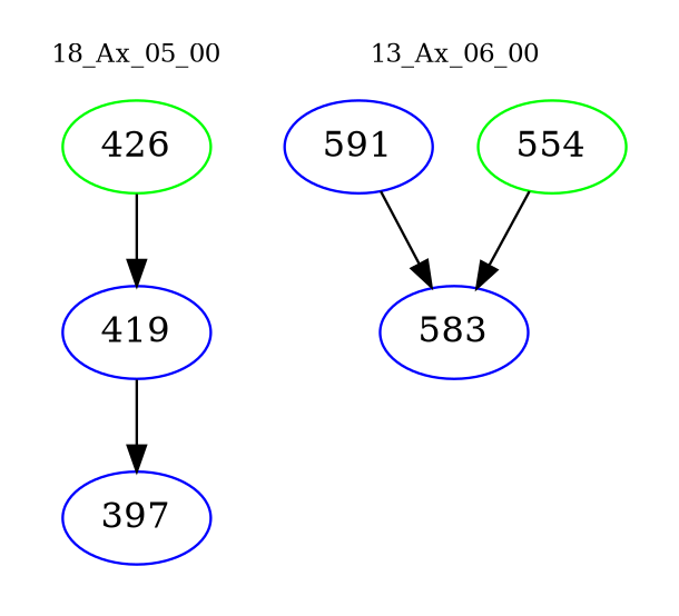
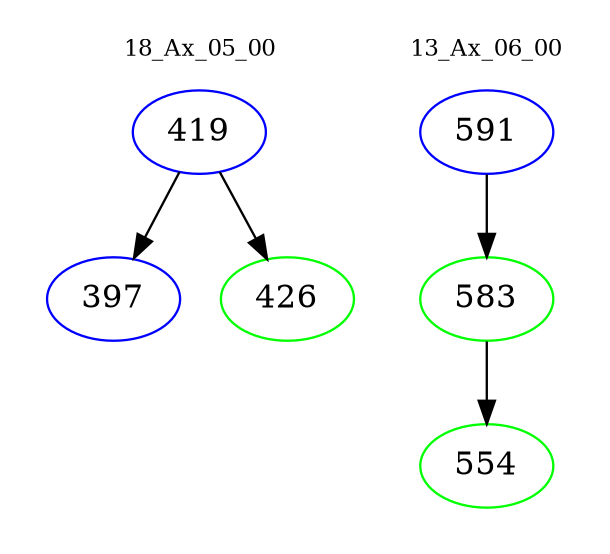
  digraph {
    node [color=blue]
    edge [color=black]
    n1 [label=419]
    n2 [label=397]
    n3 [color=green label=426]
-   n4 [label=583]
+   n4 [color=green label=583]
    n5 [color=green label=554]
    n6 [label=591]
    subgraph cluster_1 {
      color=white
      fontsize=10
      label="18_Ax_05_00"
      n1
      n2
      n3
    }
    subgraph cluster_2 {
      color=white
      fontsize=10
      label="13_Ax_06_00"
      n4
      n5
      n6
    }
    n1 -> n2
-   n3 -> n1
-   n5 -> n4
+   n1 -> n3
+   n4 -> n5
    n6 -> n4
  }
